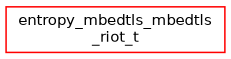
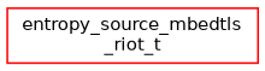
  digraph {
    rankdir=LR
-   n1 [color=red fillcolor=white fontname=Helvetica fontsize=10 height=0.2 label="entropy_mbedtls_mbedtls\l_riot_t" shape=record style=filled width=0.4]
+   n1 [color=red fillcolor=white fontname=Helvetica fontsize=10 height=0.2 label="entropy_source_mbedtls\l_riot_t" shape=record style=filled width=0.4]
  }
